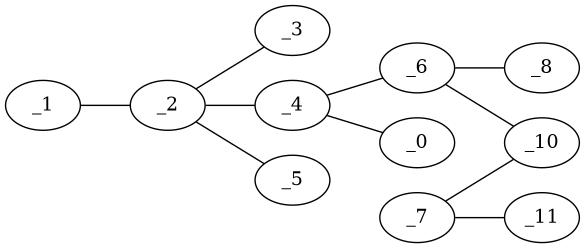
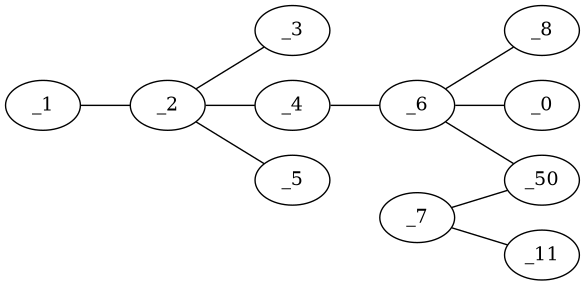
  graph {
    rankdir=LR
    node [charge=0 chem=1 symbol="C  " x=3.866 y=-0.75]
    edge [valence=1]
    _1 [x=4.366 y=1.616]
    _2 [y=0.75]
    _3 [x=3.366 y=1.616]
    _4 [chem=4 symbol="N  " x=3 y=0.25]
    _5 [x=4.7321 y=0.25]
    _6 [chem=5 symbol="S  " x=3]
    _8 [chem=2 symbol="O  " x=2.5 y=-1.616]
    n8 [chem=2 label=_0 symbol="O  " x=2]
-   _10 [chem=4 symbol="N  " y=-1.25]
+   _10 [chem=4 symbol="N  " y=-1.25 label=_50]
    _7 [x=4.7321]
    _11 [x=5.5981 y=-1.25]
    _1 -- _2
    _2 -- _3
    _2 -- _4
    _2 -- _5
    _4 -- _6
    _6 -- _8 [valence=2]
-   _4 -- n8 [valence=2]
+   _6 -- n8 [valence=2]
    _6 -- _10
    _7 -- _10 [valence=2]
    _7 -- _11
  }
